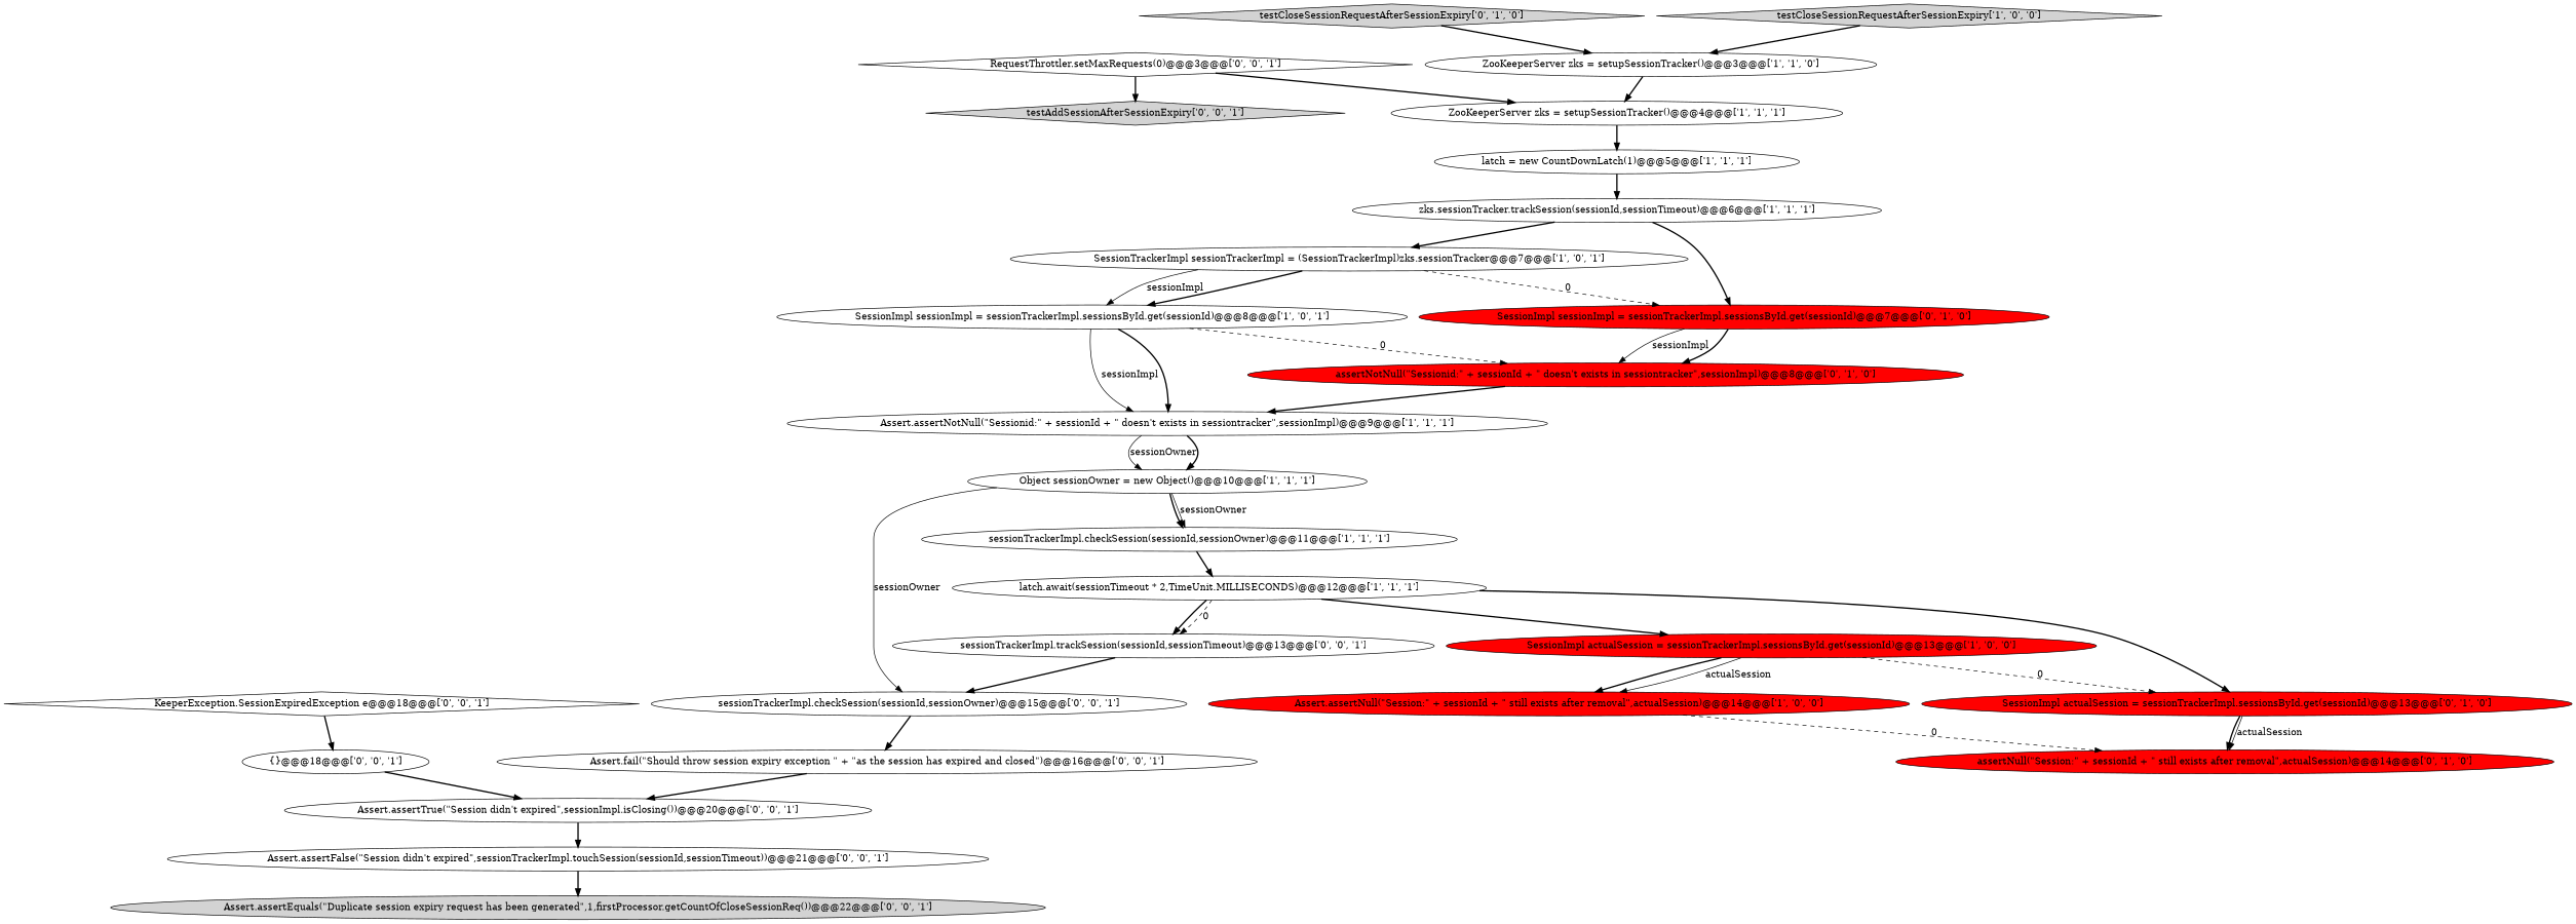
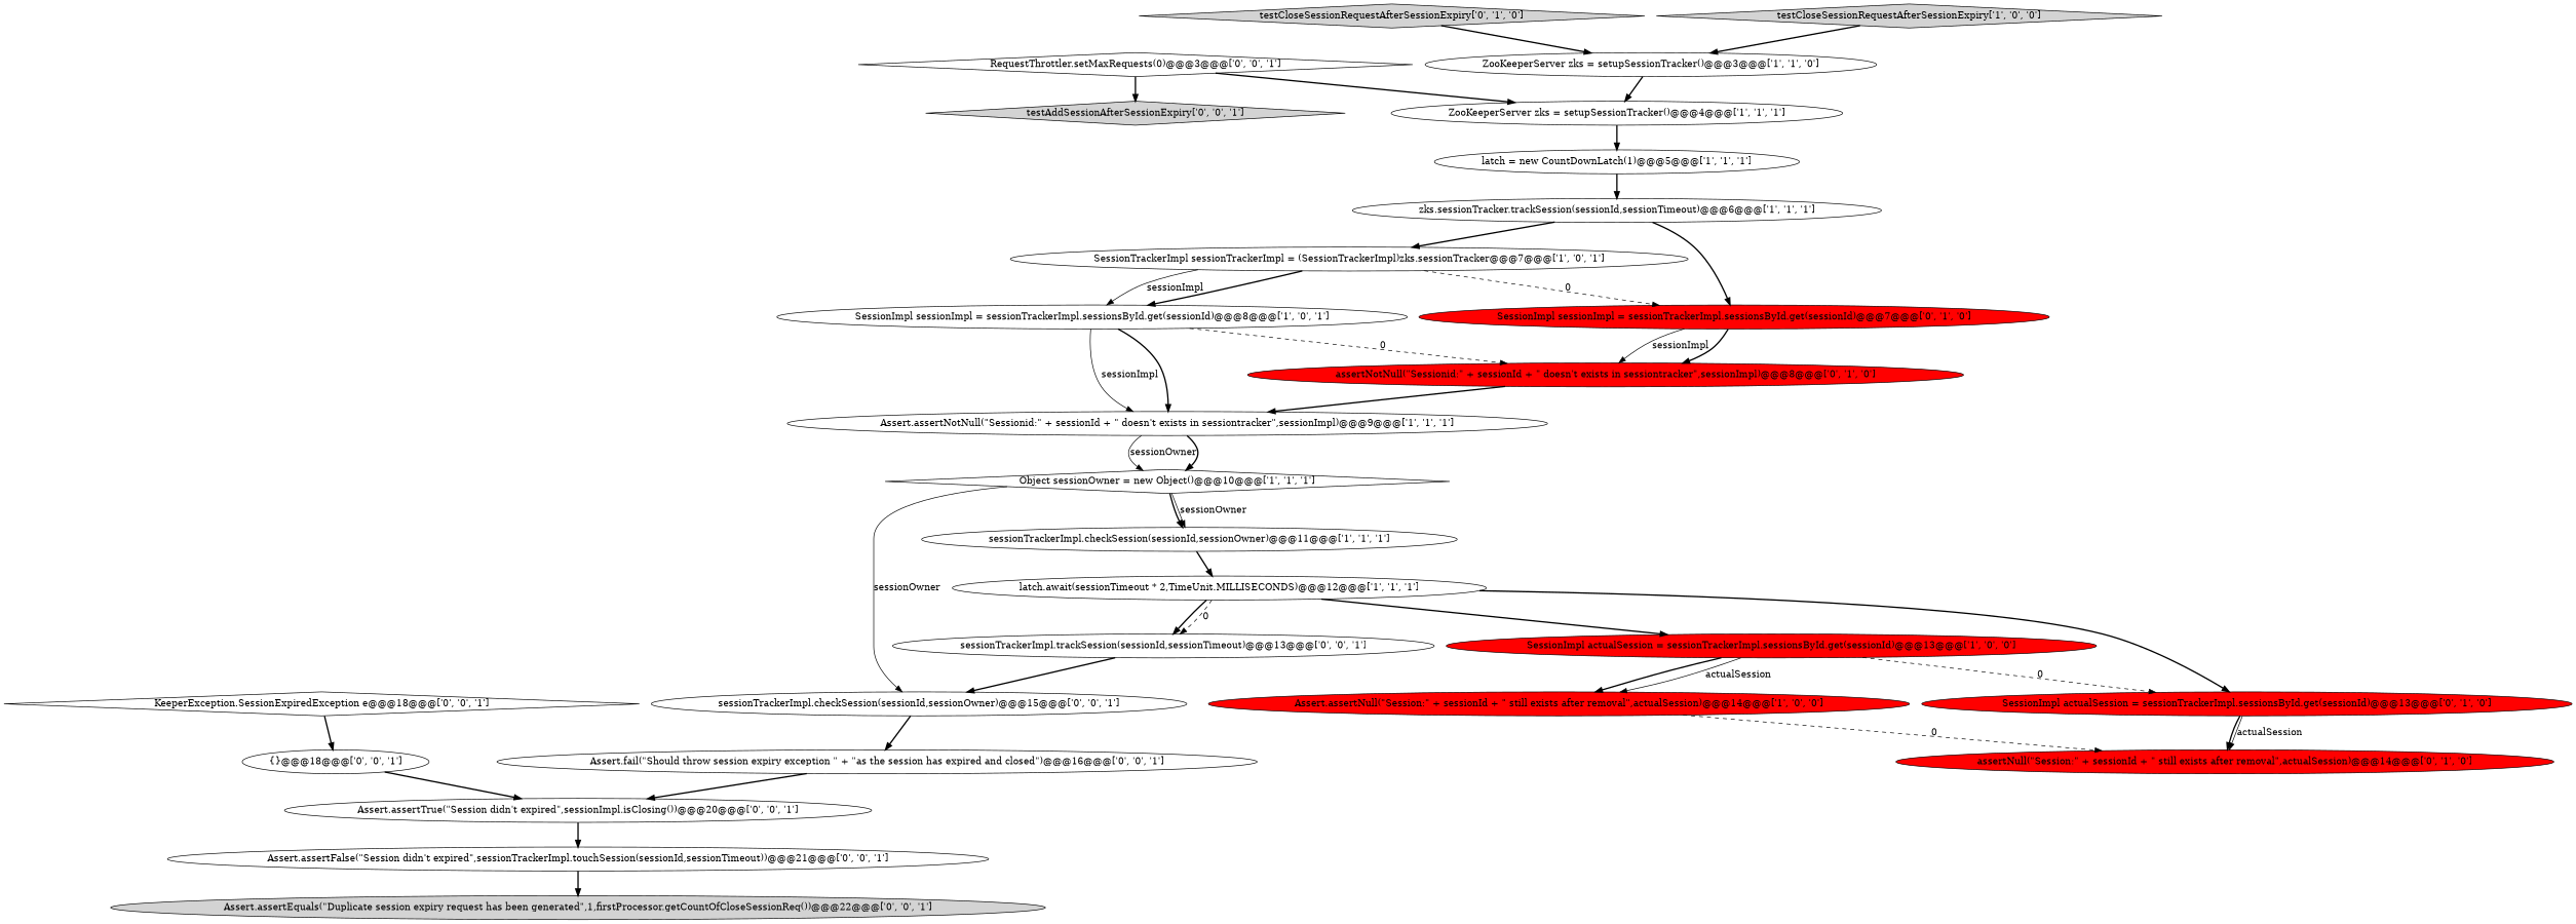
  digraph {
    node [fillcolor=white shape=ellipse style=filled]
    edge [style=bold]
    n1 [label="SessionImpl sessionImpl = sessionTrackerImpl.sessionsById.get(sessionId)@@@8@@@['1', '0', '1']"]
    n2 [label="Assert.assertNotNull(\"Sessionid:\" + sessionId + \" doesn't exists in sessiontracker\",sessionImpl)@@@9@@@['1', '1', '1']"]
    n3 [fillcolor=red label="assertNotNull(\"Sessionid:\" + sessionId + \" doesn't exists in sessiontracker\",sessionImpl)@@@8@@@['0', '1', '0']"]
-   n4 [label="Object sessionOwner = new Object()@@@10@@@['1', '1', '1']"]
+   n4 [label="Object sessionOwner = new Object()@@@10@@@['1', '1', '1']" shape=diamond]
    n5 [label="sessionTrackerImpl.trackSession(sessionId,sessionTimeout)@@@13@@@['0', '0', '1']"]
    n6 [label="sessionTrackerImpl.checkSession(sessionId,sessionOwner)@@@15@@@['0', '0', '1']"]
    n7 [label="Assert.fail(\"Should throw session expiry exception \" + \"as the session has expired and closed\")@@@16@@@['0', '0', '1']"]
    n8 [label="sessionTrackerImpl.checkSession(sessionId,sessionOwner)@@@11@@@['1', '1', '1']"]
    n9 [label="Assert.assertTrue(\"Session didn't expired\",sessionImpl.isClosing())@@@20@@@['0', '0', '1']"]
    n10 [label="Assert.assertFalse(\"Session didn't expired\",sessionTrackerImpl.touchSession(sessionId,sessionTimeout))@@@21@@@['0', '0', '1']"]
    n11 [fillcolor=lightgray label="Assert.assertEquals(\"Duplicate session expiry request has been generated\",1,firstProcessor.getCountOfCloseSessionReq())@@@22@@@['0', '0', '1']"]
    n12 [label="ZooKeeperServer zks = setupSessionTracker()@@@4@@@['1', '1', '1']"]
    n13 [label="latch = new CountDownLatch(1)@@@5@@@['1', '1', '1']"]
    n14 [label="zks.sessionTracker.trackSession(sessionId,sessionTimeout)@@@6@@@['1', '1', '1']"]
    n15 [label="latch.await(sessionTimeout * 2,TimeUnit.MILLISECONDS)@@@12@@@['1', '1', '1']"]
    n16 [fillcolor=red label="SessionImpl actualSession = sessionTrackerImpl.sessionsById.get(sessionId)@@@13@@@['1', '0', '0']"]
    n17 [fillcolor=red label="SessionImpl actualSession = sessionTrackerImpl.sessionsById.get(sessionId)@@@13@@@['0', '1', '0']"]
    n18 [fillcolor=lightgray label="testAddSessionAfterSessionExpiry['0', '0', '1']" shape=diamond]
    n19 [label="RequestThrottler.setMaxRequests(0)@@@3@@@['0', '0', '1']" shape=diamond]
    n20 [label="SessionTrackerImpl sessionTrackerImpl = (SessionTrackerImpl)zks.sessionTracker@@@7@@@['1', '0', '1']"]
    n21 [fillcolor=red label="SessionImpl sessionImpl = sessionTrackerImpl.sessionsById.get(sessionId)@@@7@@@['0', '1', '0']"]
    n22 [label="KeeperException.SessionExpiredException e@@@18@@@['0', '0', '1']" shape=diamond]
    n23 [label="{}@@@18@@@['0', '0', '1']"]
    n24 [fillcolor=red label="Assert.assertNull(\"Session:\" + sessionId + \" still exists after removal\",actualSession)@@@14@@@['1', '0', '0']"]
    n25 [fillcolor=red label="assertNull(\"Session:\" + sessionId + \" still exists after removal\",actualSession)@@@14@@@['0', '1', '0']"]
    n26 [label="ZooKeeperServer zks = setupSessionTracker()@@@3@@@['1', '1', '0']"]
    n27 [fillcolor=lightgray label="testCloseSessionRequestAfterSessionExpiry['0', '1', '0']" shape=diamond]
    n28 [fillcolor=lightgray label="testCloseSessionRequestAfterSessionExpiry['1', '0', '0']" shape=diamond]
    n1 -> n2 [label=sessionImpl style=solid]
    n1 -> n2
    n1 -> n3 [label=0 style=dashed]
    n2 -> n4 [label=sessionOwner style=solid]
    n2 -> n4
    n3 -> n2
    n4 -> n6 [label=sessionOwner style=solid]
    n4 -> n8 [label=sessionOwner style=solid]
    n4 -> n8
    n5 -> n6
    n6 -> n7
    n7 -> n9
    n8 -> n15
    n9 -> n10
    n10 -> n11
    n12 -> n13
    n13 -> n14
    n14 -> n20
    n14 -> n21
    n15 -> n5
    n15 -> n5 [label=0 style=dashed]
    n15 -> n16
    n15 -> n17
    n16 -> n17 [label=0 style=dashed]
    n16 -> n24 [label=actualSession style=solid]
    n16 -> n24
    n17 -> n25
    n17 -> n25 [label=actualSession style=solid]
    n19 -> n12
    n19 -> n18
    n20 -> n1
    n20 -> n1 [label=sessionImpl style=solid]
    n20 -> n21 [label=0 style=dashed]
    n21 -> n3 [label=sessionImpl style=solid]
    n21 -> n3
    n22 -> n23
    n23 -> n9
    n24 -> n25 [label=0 style=dashed]
    n26 -> n12
    n27 -> n26
    n28 -> n26
  }
